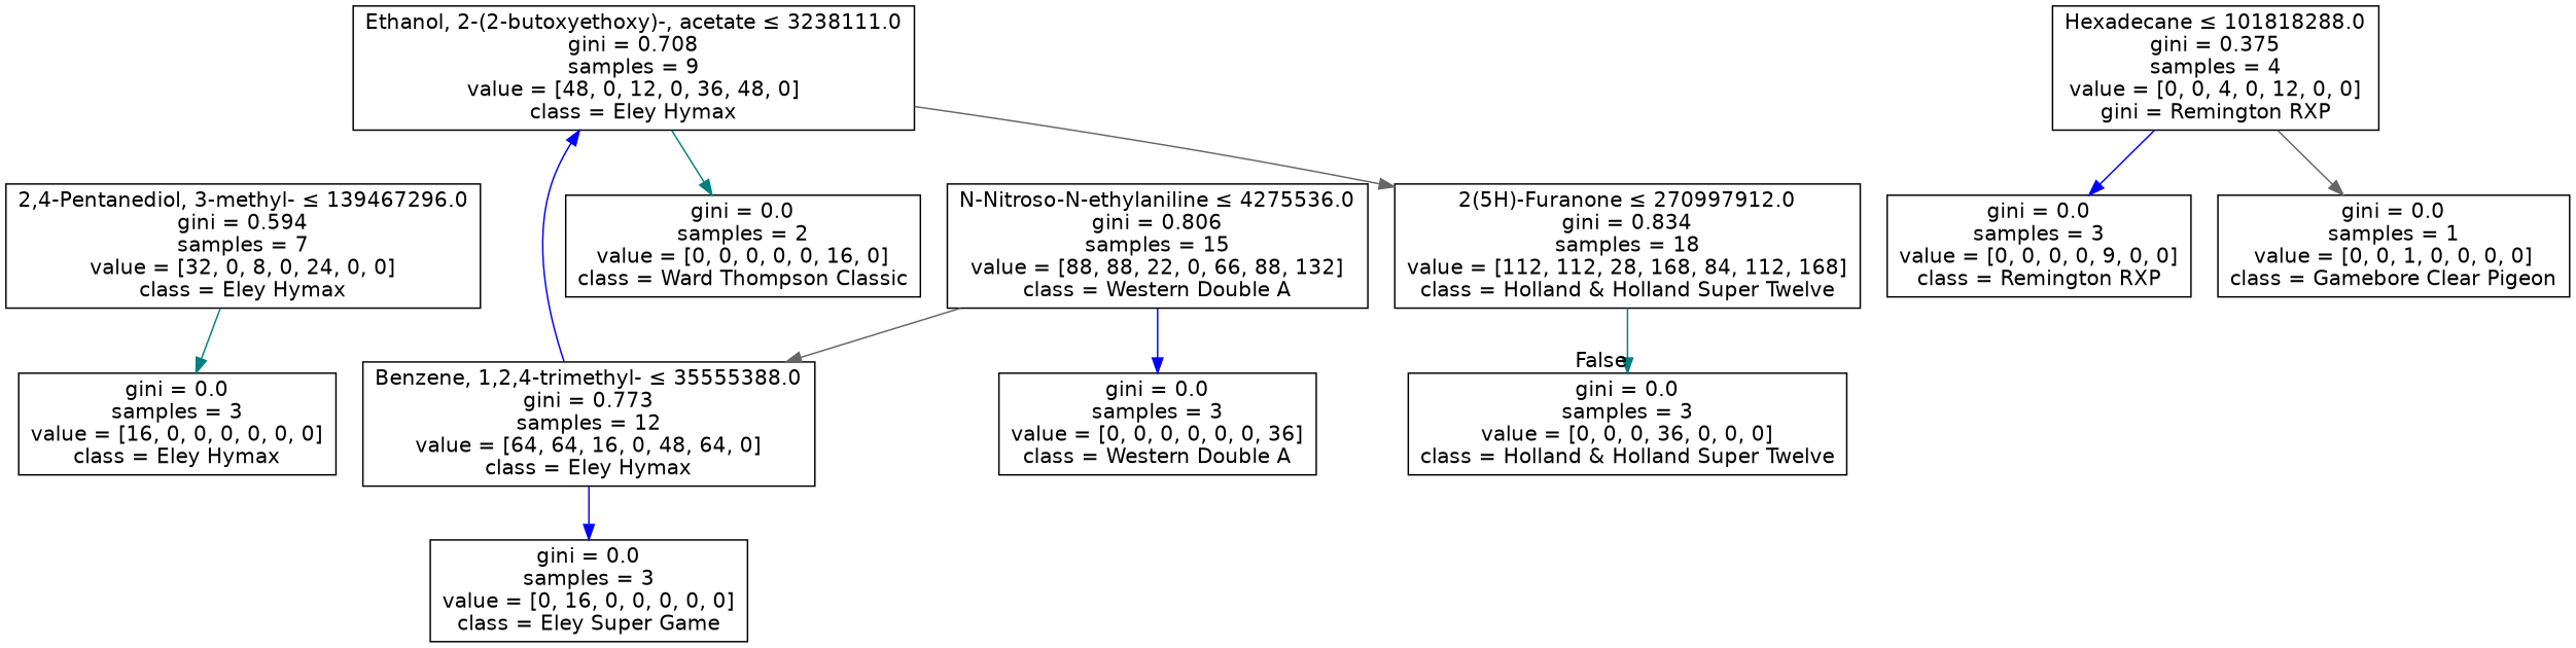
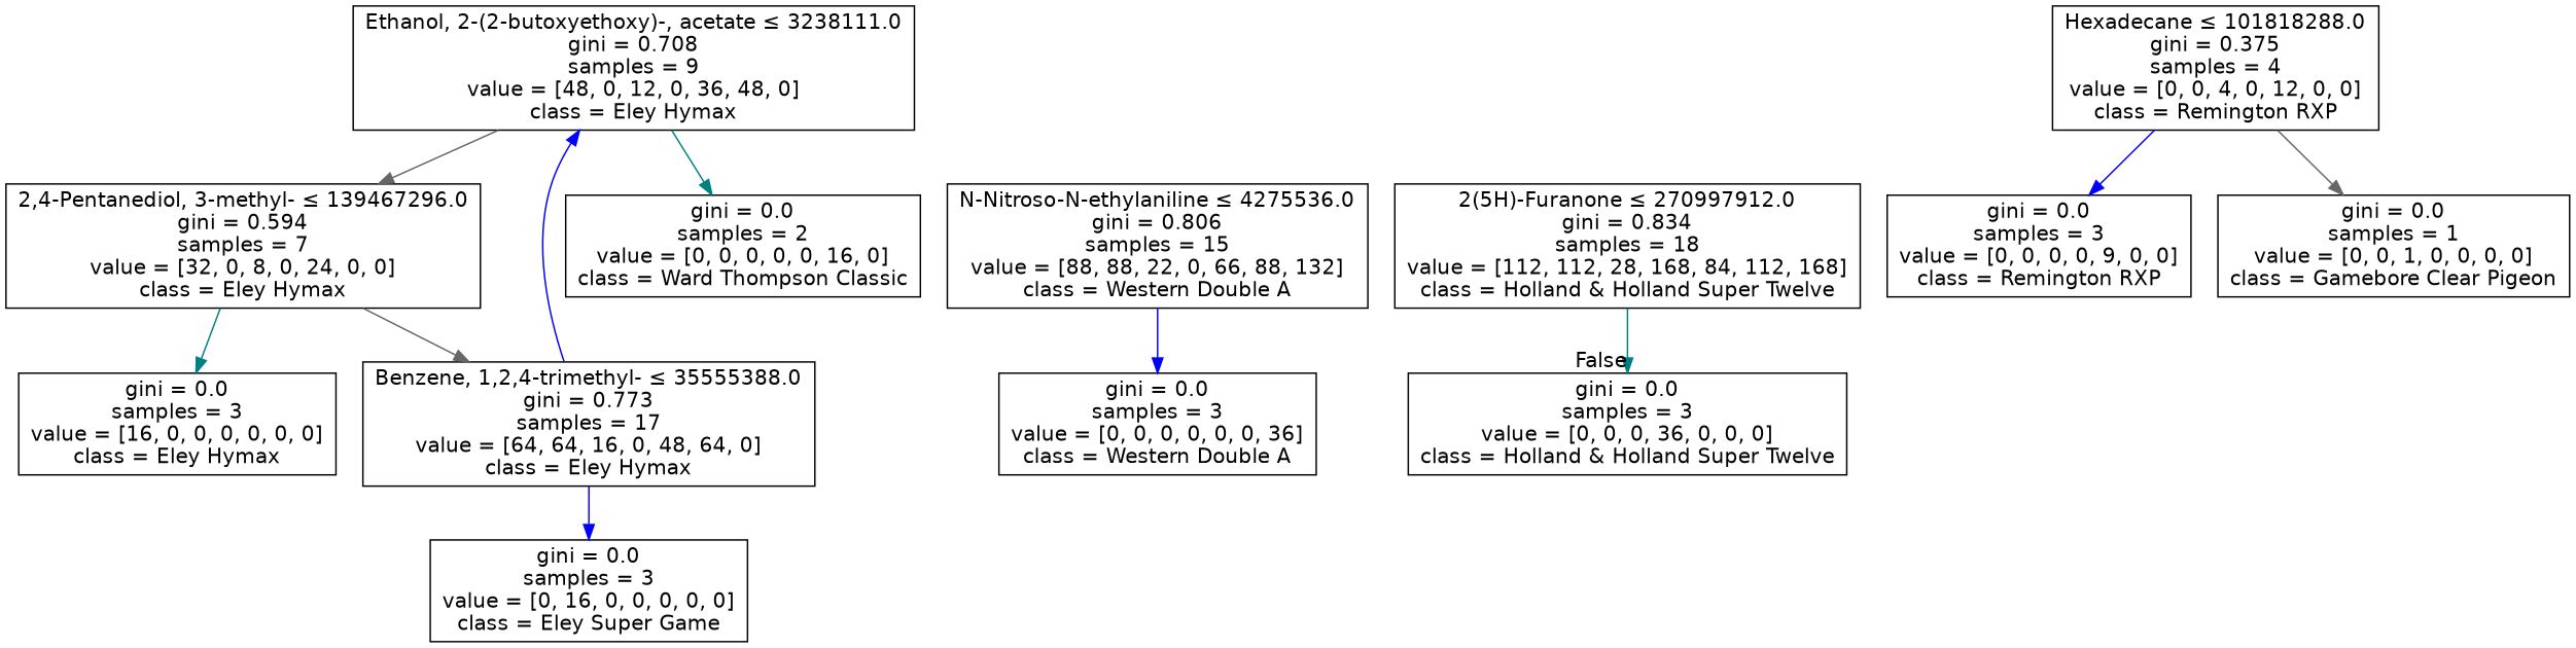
  digraph {
    node [fontname=helvetica shape=box]
    edge [color=blue fontname=helvetica]
    n1 [label=<2(5H)-Furanone &le; 270997912.0<br/>gini = 0.834<br/>samples = 18<br/>value = [112, 112, 28, 168, 84, 112, 168]<br/>class = Holland &amp; Holland Super Twelve>]
    n2 [label=<gini = 0.0<br/>samples = 3<br/>value = [0, 0, 0, 36, 0, 0, 0]<br/>class = Holland &amp; Holland Super Twelve>]
    n3 [label=<N-Nitroso-N-ethylaniline &le; 4275536.0<br/>gini = 0.806<br/>samples = 15<br/>value = [88, 88, 22, 0, 66, 88, 132]<br/>class = Western Double A>]
-   n4 [label=<Benzene, 1,2,4-trimethyl- &le; 35555388.0<br/>gini = 0.773<br/>samples = 12<br/>value = [64, 64, 16, 0, 48, 64, 0]<br/>class = Eley Hymax>]
+   n4 [label=<Benzene, 1,2,4-trimethyl- &le; 35555388.0<br/>gini = 0.773<br/>samples = 17<br/>value = [64, 64, 16, 0, 48, 64, 0]<br/>class = Eley Hymax>]
    n5 [label=<gini = 0.0<br/>samples = 3<br/>value = [0, 0, 0, 0, 0, 0, 36]<br/>class = Western Double A>]
    n6 [label=<Ethanol, 2-(2-butoxyethoxy)-, acetate &le; 3238111.0<br/>gini = 0.708<br/>samples = 9<br/>value = [48, 0, 12, 0, 36, 48, 0]<br/>class = Eley Hymax>]
    n7 [label=<gini = 0.0<br/>samples = 3<br/>value = [0, 16, 0, 0, 0, 0, 0]<br/>class = Eley Super Game>]
    n8 [label=<2,4-Pentanediol, 3-methyl- &le; 139467296.0<br/>gini = 0.594<br/>samples = 7<br/>value = [32, 0, 8, 0, 24, 0, 0]<br/>class = Eley Hymax>]
    n9 [label=<gini = 0.0<br/>samples = 2<br/>value = [0, 0, 0, 0, 0, 16, 0]<br/>class = Ward Thompson Classic>]
    n10 [label=<gini = 0.0<br/>samples = 3<br/>value = [16, 0, 0, 0, 0, 0, 0]<br/>class = Eley Hymax>]
-   n11 [label=<Hexadecane &le; 101818288.0<br/>gini = 0.375<br/>samples = 4<br/>value = [0, 0, 4, 0, 12, 0, 0]<br/>gini = Remington RXP>]
+   n11 [label=<Hexadecane &le; 101818288.0<br/>gini = 0.375<br/>samples = 4<br/>value = [0, 0, 4, 0, 12, 0, 0]<br/>class = Remington RXP>]
    n12 [label=<gini = 0.0<br/>samples = 3<br/>value = [0, 0, 0, 0, 9, 0, 0]<br/>class = Remington RXP>]
    n13 [label=<gini = 0.0<br/>samples = 1<br/>value = [0, 0, 1, 0, 0, 0, 0]<br/>class = Gamebore Clear Pigeon>]
    n1 -> n2 [color=teal headlabel=False labelangle=-45 labeldistance=2.5]
-   n3 -> n4 [color=gray40]
+   n8 -> n4 [color=gray40]
    n3 -> n5
    n4 -> n6
    n4 -> n7
-   n6 -> n1 [color=gray40]
+   n6 -> n8 [color=gray40]
    n6 -> n9 [color=teal]
    n8 -> n10 [color=teal]
    n11 -> n12
    n11 -> n13 [color=gray40]
  }
